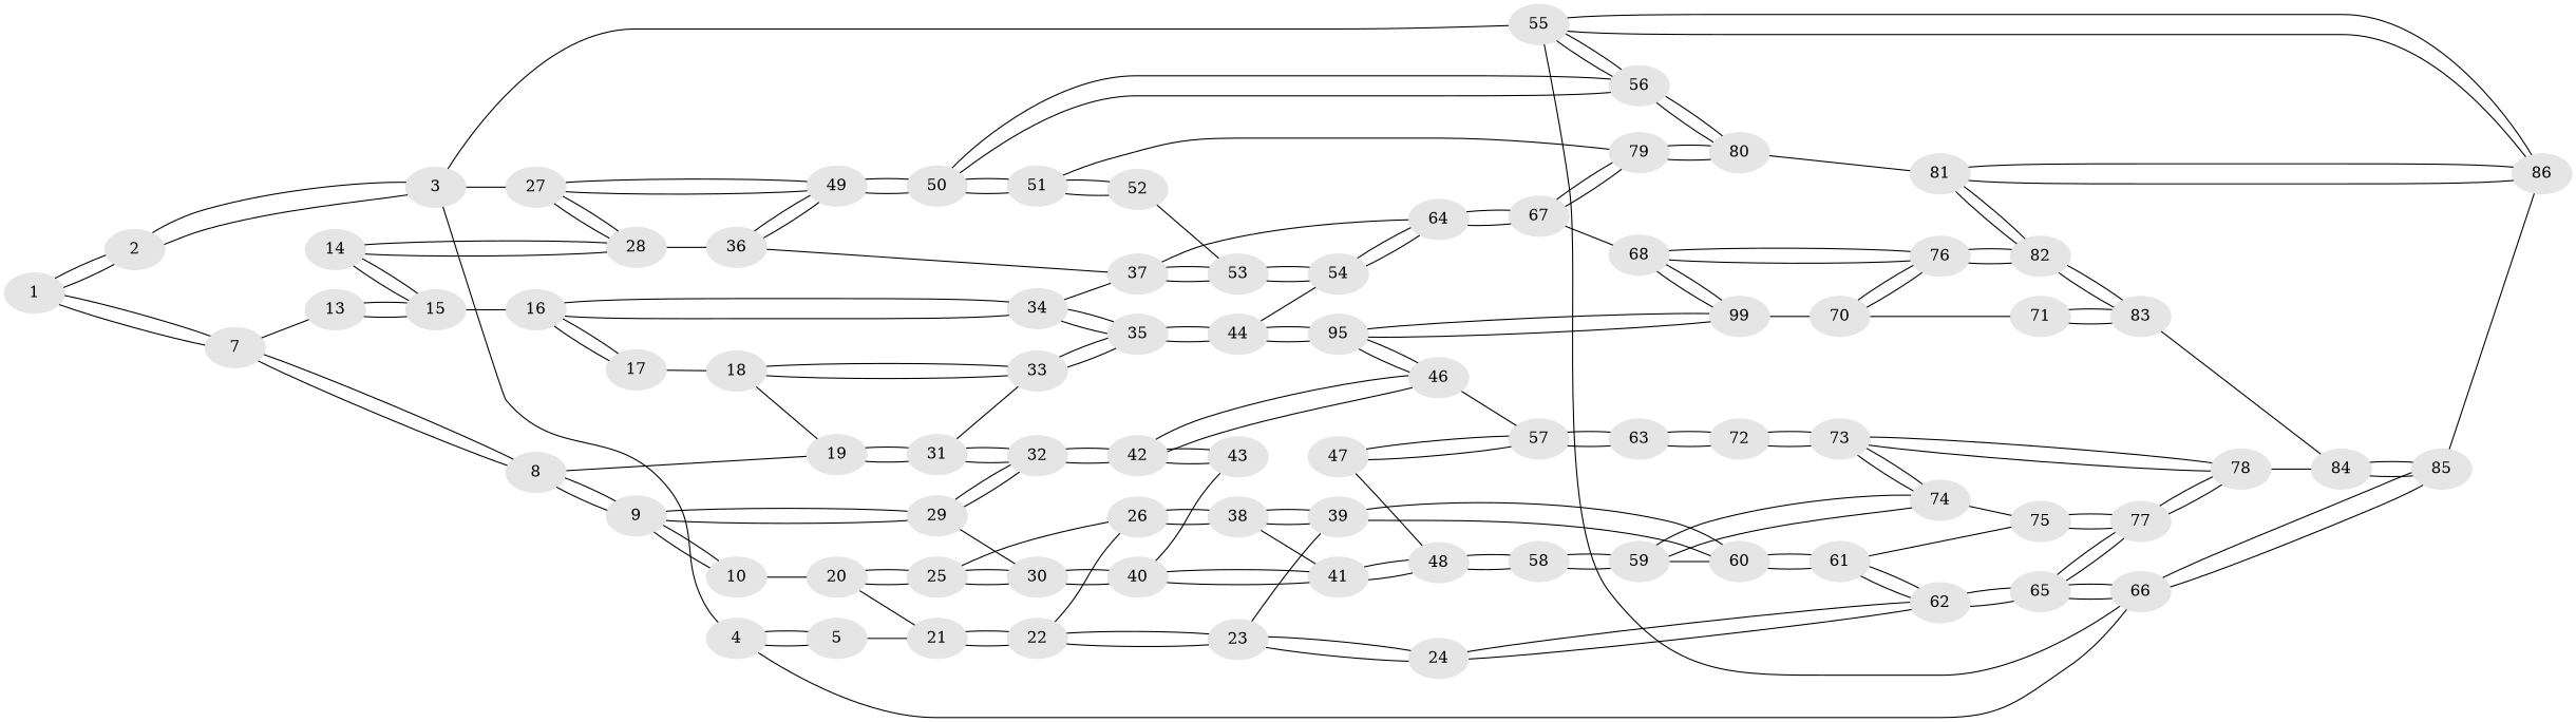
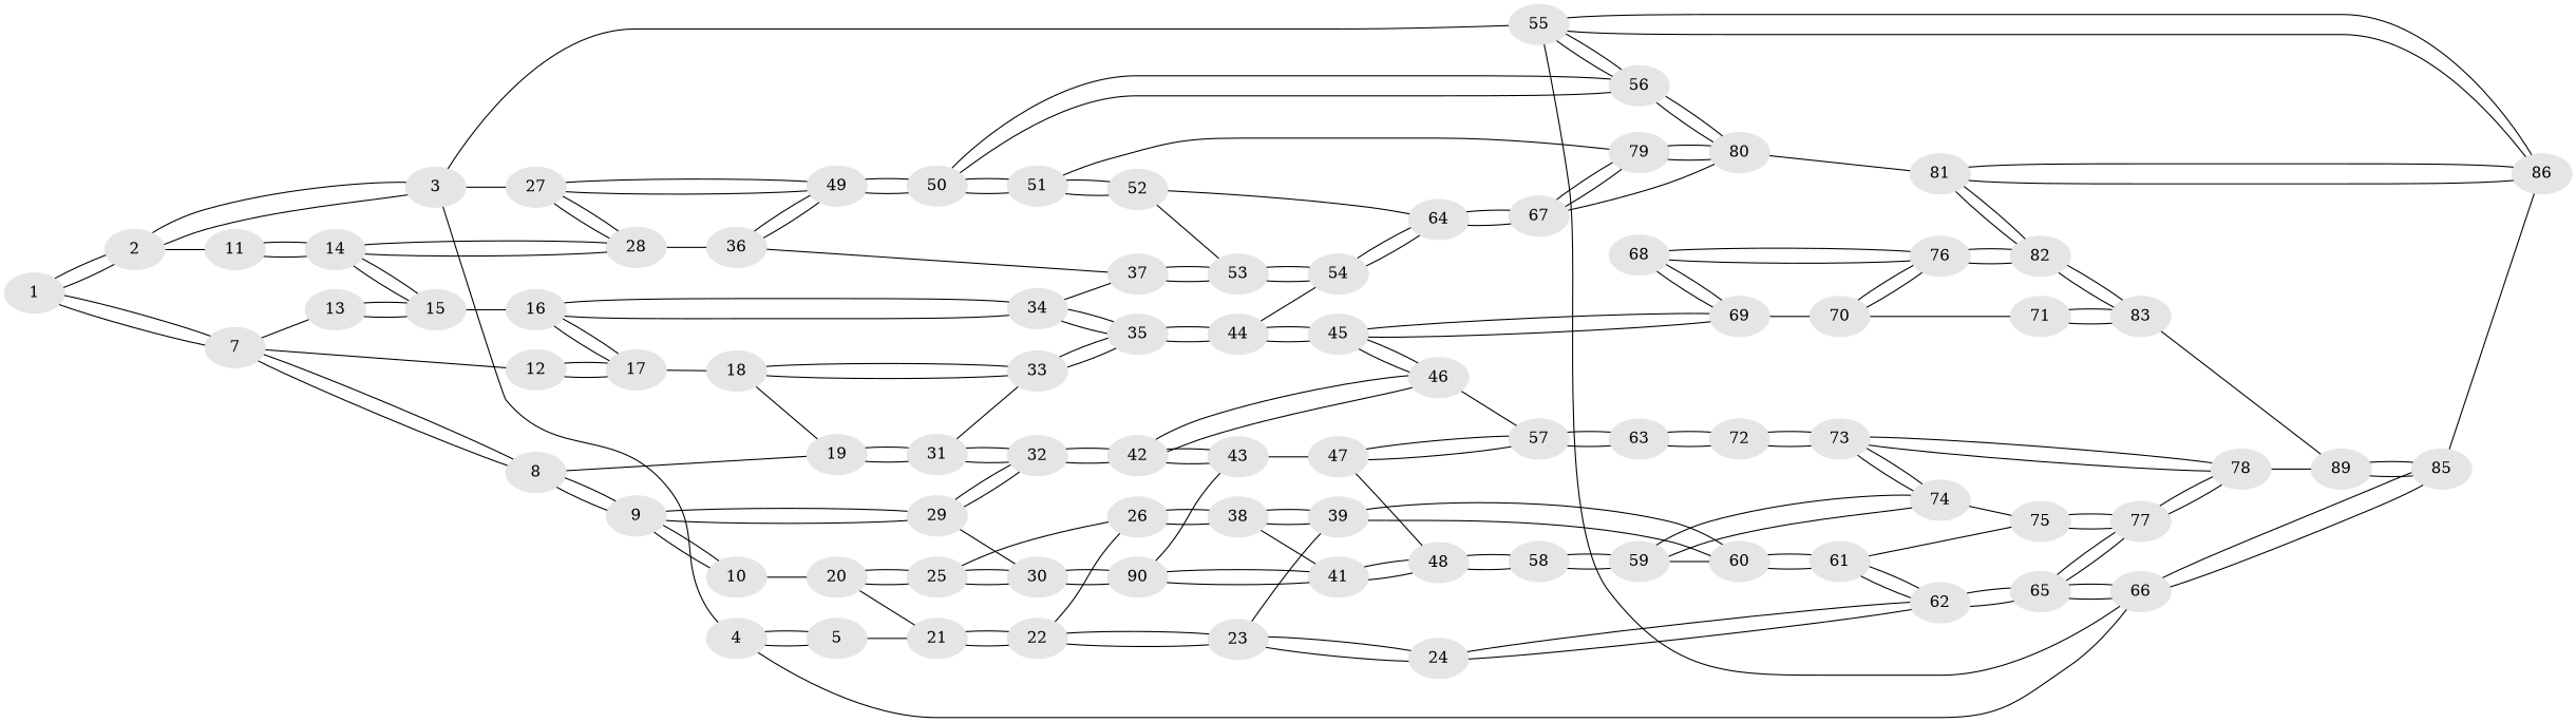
  graph {
    rankdir=LR
    node [color=gray90 style=filled]
    1
    2
    7
    3
+   11
    8
+   12
    13
    4
    27
    55
    14
    5
    66
    28
    49
    56
    86
    21
    24
    62
    85
    22
    10
    20
    9
    19
    17
    29
    31
    30
    32
    25
    15
    18
    16
    36
    34
    35
    37
    33
    26
    23
    39
    38
    60
    65
-   40
+   40 [label=90]
    41
    50
    42
    43
    46
    44
    53
-   45 [label=95]
+   45
    54
    48
    61
    47
    58
    57
-   69 [label=99]
+   69
    64
    70
    63
    59
    51
    52
    79
    80
    67
    81
    72
    74
    75
    77
    73
    68
    78
    76
    82
    71
    83
-   84
+   84 [label=89]
    1 -- 2
    1 -- 2
    1 -- 7
    1 -- 7
    2 -- 3
    2 -- 3
+   2 -- 11
    7 -- 8
    7 -- 8
+   7 -- 12
    7 -- 13
    3 -- 4
    3 -- 27
    3 -- 55
+   11 -- 14
+   11 -- 14
    8 -- 9
    8 -- 9
    8 -- 19
+   12 -- 17
+   12 -- 17
    13 -- 15
    13 -- 15
    4 -- 5
    4 -- 5
    4 -- 66
    27 -- 28
    27 -- 28
    27 -- 49
    27 -- 49
    55 -- 66
    55 -- 56
    55 -- 56
    55 -- 86
    55 -- 86
    14 -- 28
    14 -- 28
    14 -- 15
    14 -- 15
    5 -- 21
    66 -- 85
    66 -- 85
    28 -- 36
    49 -- 50
    49 -- 50
    56 -- 80
    56 -- 80
    21 -- 22
    21 -- 22
    24 -- 62
    24 -- 62
    62 -- 65
    62 -- 65
    85 -- 86
    22 -- 26
    22 -- 23
    22 -- 23
    10 -- 20
    20 -- 21
    20 -- 25
    20 -- 25
    9 -- 10
    9 -- 10
    9 -- 29
    9 -- 29
    19 -- 31
    19 -- 31
    17 -- 18
    29 -- 30
    29 -- 32
    29 -- 32
    31 -- 32
    31 -- 32
    31 -- 33
    30 -- 40
    30 -- 40
    32 -- 42
    32 -- 42
    25 -- 30
    25 -- 30
    25 -- 26
    15 -- 16
    18 -- 19
    18 -- 33
    18 -- 33
    16 -- 17
    16 -- 17
    16 -- 34
    16 -- 34
    36 -- 49
    36 -- 49
    36 -- 37
    34 -- 35
    34 -- 35
    34 -- 37
    35 -- 44
    35 -- 44
    37 -- 53
    37 -- 53
    33 -- 35
    33 -- 35
    26 -- 38
    26 -- 38
    23 -- 24
    23 -- 24
    23 -- 39
    39 -- 60
    39 -- 60
    38 -- 39
    38 -- 39
    38 -- 41
    60 -- 61
    60 -- 61
    65 -- 66
    65 -- 66
    65 -- 77
    65 -- 77
    40 -- 41
    40 -- 41
    40 -- 43
    41 -- 48
    41 -- 48
    50 -- 56
    50 -- 56
    50 -- 51
    50 -- 51
    42 -- 43
    42 -- 43
    42 -- 46
    42 -- 46
+   43 -- 47
    46 -- 57
    44 -- 45
    44 -- 45
    44 -- 54
    53 -- 54
    53 -- 54
    45 -- 46
    45 -- 46
    45 -- 69
    45 -- 69
    54 -- 64
    54 -- 64
    48 -- 58
    48 -- 58
    61 -- 62
    61 -- 62
    61 -- 75
    47 -- 48
    47 -- 57
    47 -- 57
    58 -- 59
    58 -- 59
    57 -- 63
    57 -- 63
    69 -- 70
    64 -- 67
    64 -- 67
    70 -- 76
    70 -- 76
    70 -- 71
    63 -- 72
    63 -- 72
    59 -- 60
    59 -- 74
    59 -- 74
    51 -- 52
    51 -- 52
    51 -- 79
    52 -- 53
-   37 -- 64
+   52 -- 64
    79 -- 80
    79 -- 80
    80 -- 81
    67 -- 79
    67 -- 79
-   67 -- 68
+   67 -- 80
    81 -- 86
    81 -- 86
    81 -- 82
    81 -- 82
    72 -- 73
    72 -- 73
    74 -- 75
    75 -- 77
    75 -- 77
    77 -- 78
    77 -- 78
    73 -- 74
    73 -- 74
    73 -- 78
    73 -- 78
    68 -- 69
    68 -- 69
    68 -- 76
    68 -- 76
    78 -- 84
    76 -- 82
    76 -- 82
    82 -- 83
    82 -- 83
    71 -- 83
    71 -- 83
    83 -- 84
    84 -- 85
    84 -- 85
  }
